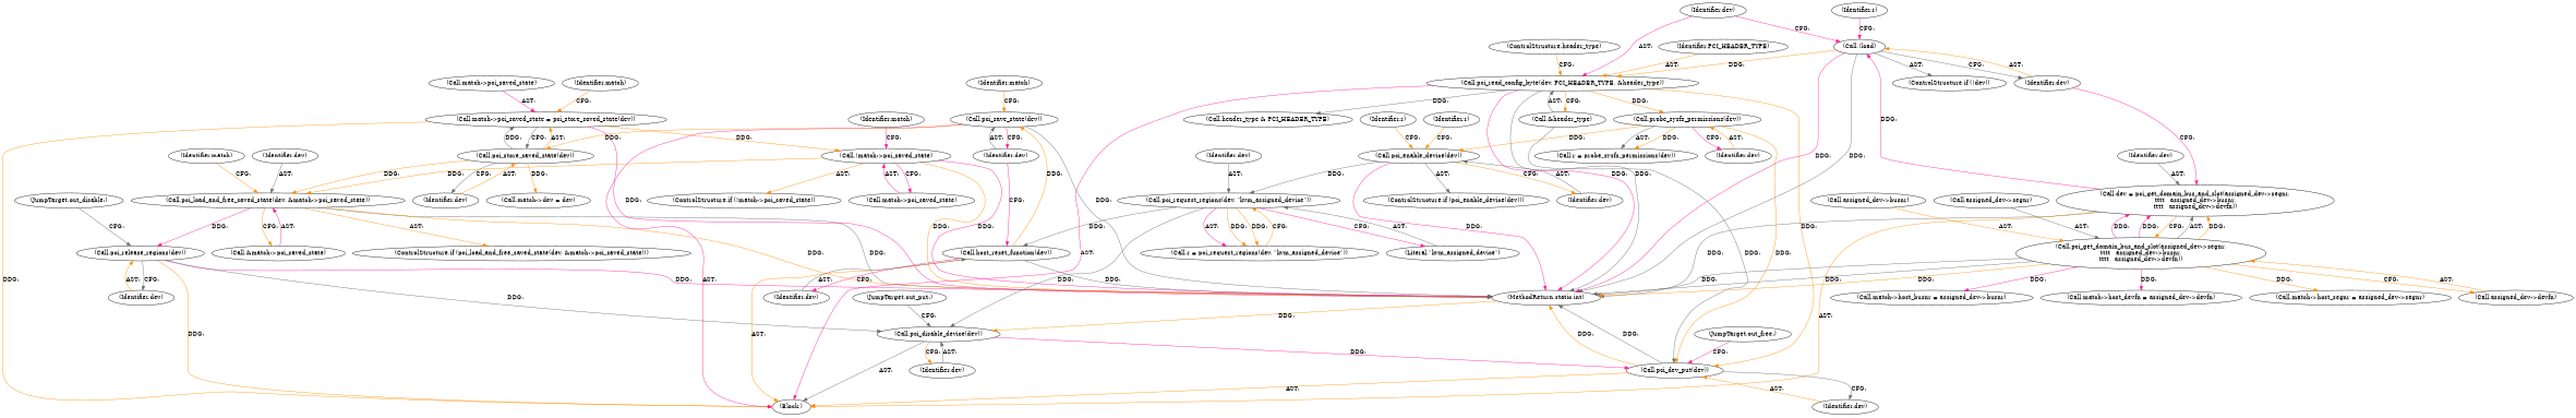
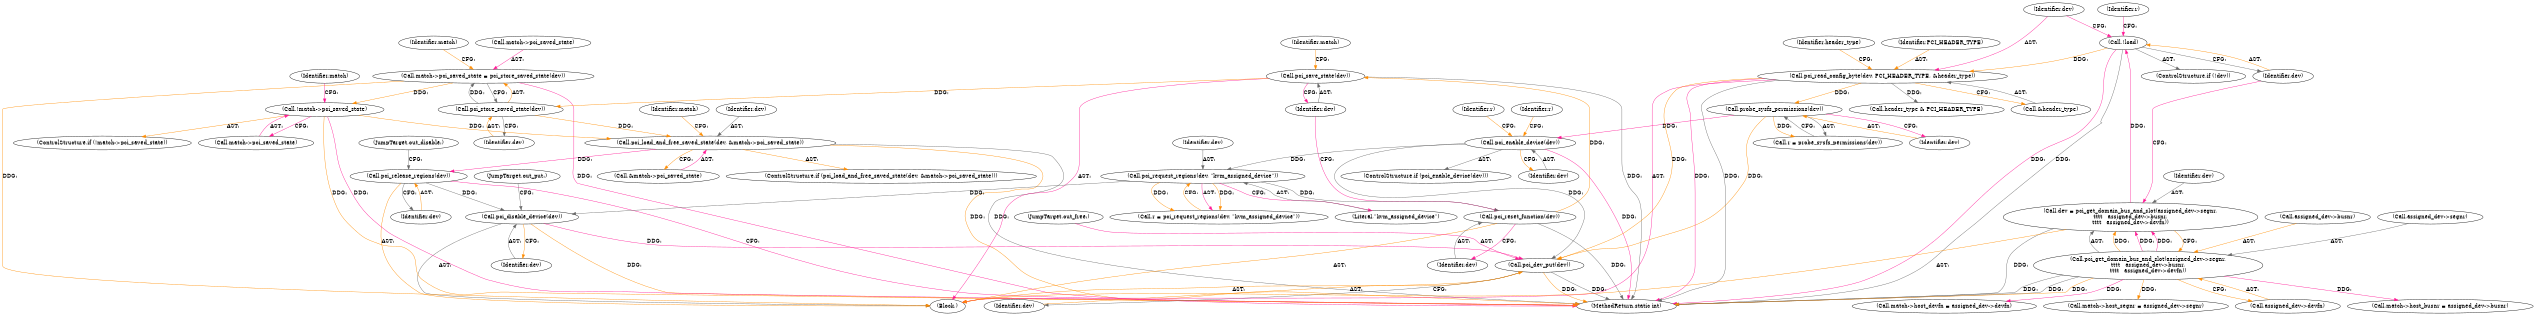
  digraph {
    edge [color=darkorange]
    n1 [label="(Call,pci_load_and_free_saved_state(dev, &match->pci_saved_state))"]
    n2 [label="(Call,pci_release_regions(dev))"]
    n3 [label="(MethodReturn,static int)"]
    n4 [label="(Call,&match->pci_saved_state)"]
    n5 [label="(ControlStructure,if (pci_load_and_free_saved_state(dev, &match->pci_saved_state)))"]
    n6 [label="(Block,)"]
    n7 [label="(Call,pci_disable_device(dev))"]
    n8 [label="(Identifier,dev)"]
    n9 [label="(Call,pci_store_saved_state(dev))"]
    n10 [label="(Call,match->pci_saved_state = pci_store_saved_state(dev))"]
-   n11 [label="(Call,match->dev = dev)"]
    n12 [label="(Identifier,dev)"]
    n13 [label="(Call,!match->pci_saved_state)"]
    n14 [label="(Call,pci_save_state(dev))"]
    n15 [label="(Identifier,dev)"]
-   n16 [label="(Call,host_reset_function(dev))"]
+   n16 [label="(Call,pci_reset_function(dev))"]
    n17 [label="(Identifier,dev)"]
    n18 [label="(Call,pci_request_regions(dev, \"kvm_assigned_device\"))"]
    n19 [label="(Literal,\"kvm_assigned_device\")"]
    n20 [label="(Call,r = pci_request_regions(dev, \"kvm_assigned_device\"))"]
    n21 [label="(Call,pci_dev_put(dev))"]
    n22 [label="(Identifier,dev)"]
    n23 [label="(Call,pci_enable_device(dev))"]
    n24 [label="(Identifier,dev)"]
    n25 [label="(ControlStructure,if (pci_enable_device(dev)))"]
    n26 [label="(Identifier,dev)"]
    n27 [label="(Call,probe_sysfs_permissions(dev))"]
    n28 [label="(Call,r = probe_sysfs_permissions(dev))"]
    n29 [label="(Identifier,dev)"]
    n30 [label="(Call,pci_read_config_byte(dev, PCI_HEADER_TYPE, &header_type))"]
    n31 [label="(Call,header_type & PCI_HEADER_TYPE)"]
    n32 [label="(Call,&header_type)"]
    n33 [label="(Call,!load)"]
    n34 [label="(ControlStructure,if (!dev))"]
    n35 [label="(Identifier,dev)"]
    n36 [label="(Call,dev = pci_get_domain_bus_and_slot(assigned_dev->segnr,\n\t\t\t\t   assigned_dev->busnr,\n\t\t\t\t   assigned_dev->devfn))"]
    n37 [label="(Call,pci_get_domain_bus_and_slot(assigned_dev->segnr,\n\t\t\t\t   assigned_dev->busnr,\n\t\t\t\t   assigned_dev->devfn))"]
    n38 [label="(Call,assigned_dev->devfn)"]
    n39 [label="(Call,match->host_busnr = assigned_dev->busnr)"]
    n40 [label="(Call,match->host_devfn = assigned_dev->devfn)"]
    n41 [label="(Call,match->host_segnr = assigned_dev->segnr)"]
    n42 [label="(ControlStructure,if (!match->pci_saved_state))"]
    n43 [label="(Call,match->pci_saved_state)"]
-   n44 [label="(ControlStructure,header_type)"]
+   n44 [label="(Identifier,header_type)"]
    n45 [label="(Call,assigned_dev->busnr)"]
    n46 [label="(JumpTarget,out_put:)"]
    n47 [label="(Identifier,r)"]
    n48 [label="(Identifier,r)"]
    n49 [label="(Identifier,match)"]
    n50 [label="(Identifier,match)"]
    n51 [label="(Identifier,dev)"]
    n52 [label="(Identifier,match)"]
    n53 [label="(JumpTarget,out_disable:)"]
    n54 [label="(Identifier,dev)"]
    n55 [label="(Identifier,match)"]
    n56 [label="(Call,match->pci_saved_state)"]
    n57 [label="(Identifier,dev)"]
    n58 [label="(Identifier,PCI_HEADER_TYPE)"]
    n59 [label="(Call,assigned_dev->segnr)"]
    n60 [label="(Identifier,r)"]
    n61 [label="(Identifier,dev)"]
    n62 [label="(JumpTarget,out_free:)"]
    n1 -> n2 [color=deeppink label="DDG: "]
    n1 -> n3 [color=gray40 label="DDG: "]
    n1 -> n3 [label="DDG: "]
    n1 -> n4 [label="CFG: "]
    n1 -> n5 [label="AST: "]
-   n2 -> n3 [color=deeppink label="DDG: "]
-   n2 -> n6 [label="DDG: "]
+   n2 -> n3 [color=deeppink label="CFG: "]
+   n2 -> n6 [label="AST: "]
    n2 -> n7 [color=gray40 label="DDG: "]
    n2 -> n8 [color=gray40 label="CFG: "]
    n4 -> n1 [color=deeppink label="AST: "]
-   n3 -> n7 [label="DDG: "]
+   n7 -> n3 [label="DDG: "]
    n7 -> n6 [color=gray40 label="AST: "]
    n7 -> n21 [color=deeppink label="DDG: "]
    n7 -> n22 [label="CFG: "]
    n8 -> n2 [label="AST: "]
    n9 -> n1 [label="DDG: "]
    n9 -> n10 [label="AST: "]
    n9 -> n10 [color=gray40 label="DDG: "]
-   n9 -> n11 [label="DDG: "]
    n9 -> n12 [color=gray40 label="CFG: "]
    n10 -> n3 [color=deeppink label="DDG: "]
    n10 -> n6 [label="DDG: "]
    n10 -> n9 [color=gray40 label="CFG: "]
    n10 -> n13 [label="DDG: "]
    n12 -> n9 [label="AST: "]
    n13 -> n1 [label="DDG: "]
    n13 -> n3 [color=deeppink label="DDG: "]
    n13 -> n3 [label="DDG: "]
    n13 -> n42 [label="AST: "]
    n13 -> n43 [color=deeppink label="CFG: "]
    n14 -> n3 [color=gray40 label="DDG: "]
    n14 -> n6 [color=deeppink label="AST: "]
    n14 -> n9 [label="DDG: "]
    n14 -> n15 [color=deeppink label="CFG: "]
    n15 -> n14 [color=gray40 label="AST: "]
    n15 -> n16 [color=deeppink label="CFG: "]
    n16 -> n3 [color=gray40 label="DDG: "]
    n16 -> n6 [label="AST: "]
    n16 -> n14 [label="DDG: "]
    n16 -> n17 [color=deeppink label="CFG: "]
    n17 -> n16 [color=gray40 label="AST: "]
    n18 -> n7 [color=gray40 label="DDG: "]
    n18 -> n16 [color=gray40 label="DDG: "]
    n18 -> n19 [color=deeppink label="CFG: "]
    n18 -> n20 [color=deeppink label="AST: "]
    n18 -> n20 [label="DDG: "]
    n18 -> n20 [label="DDG: "]
    n19 -> n18 [color=gray40 label="AST: "]
    n20 -> n18 [label="CFG: "]
    n21 -> n3 [color=gray40 label="DDG: "]
    n21 -> n3 [label="DDG: "]
    n21 -> n6 [label="AST: "]
    n21 -> n26 [color=gray40 label="CFG: "]
    n22 -> n7 [color=gray40 label="AST: "]
    n23 -> n3 [color=deeppink label="DDG: "]
    n23 -> n18 [color=gray40 label="DDG: "]
-   n32 -> n21 [color=gray40 label="DDG: "]
+   n23 -> n21 [color=gray40 label="DDG: "]
    n23 -> n24 [label="CFG: "]
    n23 -> n25 [color=gray40 label="AST: "]
    n24 -> n23 [color=gray40 label="AST: "]
    n26 -> n21 [label="AST: "]
    n27 -> n21 [label="DDG: "]
-   n27 -> n23 [label="DDG: "]
+   n27 -> n23 [color=deeppink label="DDG: "]
    n27 -> n28 [color=gray40 label="AST: "]
    n27 -> n28 [label="DDG: "]
    n27 -> n29 [color=deeppink label="CFG: "]
+   n28 -> n27 [color=gray40 label="CFG: "]
    n29 -> n27 [label="AST: "]
    n30 -> n3 [color=deeppink label="DDG: "]
    n30 -> n3 [color=gray40 label="DDG: "]
    n30 -> n6 [color=deeppink label="AST: "]
    n30 -> n21 [label="DDG: "]
    n30 -> n27 [label="DDG: "]
    n30 -> n31 [color=gray40 label="DDG: "]
    n30 -> n32 [label="CFG: "]
    n32 -> n30 [color=gray40 label="AST: "]
    n33 -> n3 [color=deeppink label="DDG: "]
    n33 -> n3 [color=gray40 label="DDG: "]
    n33 -> n30 [label="DDG: "]
    n33 -> n34 [color=gray40 label="AST: "]
    n33 -> n35 [color=gray40 label="CFG: "]
    n35 -> n33 [label="AST: "]
    n35 -> n36 [color=deeppink label="CFG: "]
    n36 -> n3 [color=gray40 label="DDG: "]
    n36 -> n6 [label="AST: "]
    n36 -> n33 [color=deeppink label="DDG: "]
    n36 -> n37 [label="CFG: "]
    n37 -> n3 [color=gray40 label="DDG: "]
    n37 -> n3 [color=gray40 label="DDG: "]
    n37 -> n3 [label="DDG: "]
    n37 -> n36 [color=gray40 label="AST: "]
    n37 -> n36 [label="DDG: "]
    n37 -> n36 [color=deeppink label="DDG: "]
    n37 -> n36 [color=deeppink label="DDG: "]
    n37 -> n38 [label="CFG: "]
    n37 -> n39 [color=deeppink label="DDG: "]
    n37 -> n40 [color=deeppink label="DDG: "]
    n37 -> n41 [label="DDG: "]
    n38 -> n37 [label="AST: "]
    n43 -> n13 [color=deeppink label="AST: "]
    n44 -> n30 [label="CFG: "]
    n45 -> n37 [label="AST: "]
    n46 -> n7 [color=gray40 label="CFG: "]
    n47 -> n23 [label="CFG: "]
    n48 -> n23 [label="CFG: "]
    n49 -> n1 [label="CFG: "]
    n50 -> n13 [color=deeppink label="CFG: "]
    n51 -> n1 [color=gray40 label="AST: "]
    n52 -> n10 [label="CFG: "]
    n53 -> n2 [color=gray40 label="CFG: "]
    n54 -> n18 [color=gray40 label="AST: "]
    n55 -> n14 [label="CFG: "]
    n56 -> n10 [color=deeppink label="AST: "]
    n57 -> n36 [color=gray40 label="AST: "]
    n58 -> n30 [label="AST: "]
    n59 -> n37 [color=gray40 label="AST: "]
    n60 -> n33 [color=deeppink label="CFG: "]
    n61 -> n30 [color=deeppink label="AST: "]
    n61 -> n33 [color=deeppink label="CFG: "]
-   n62 -> n21 [color=deeppink label="CFG: "]
+   n62 -> n21 [color=deeppink label="AST: "]
  }
